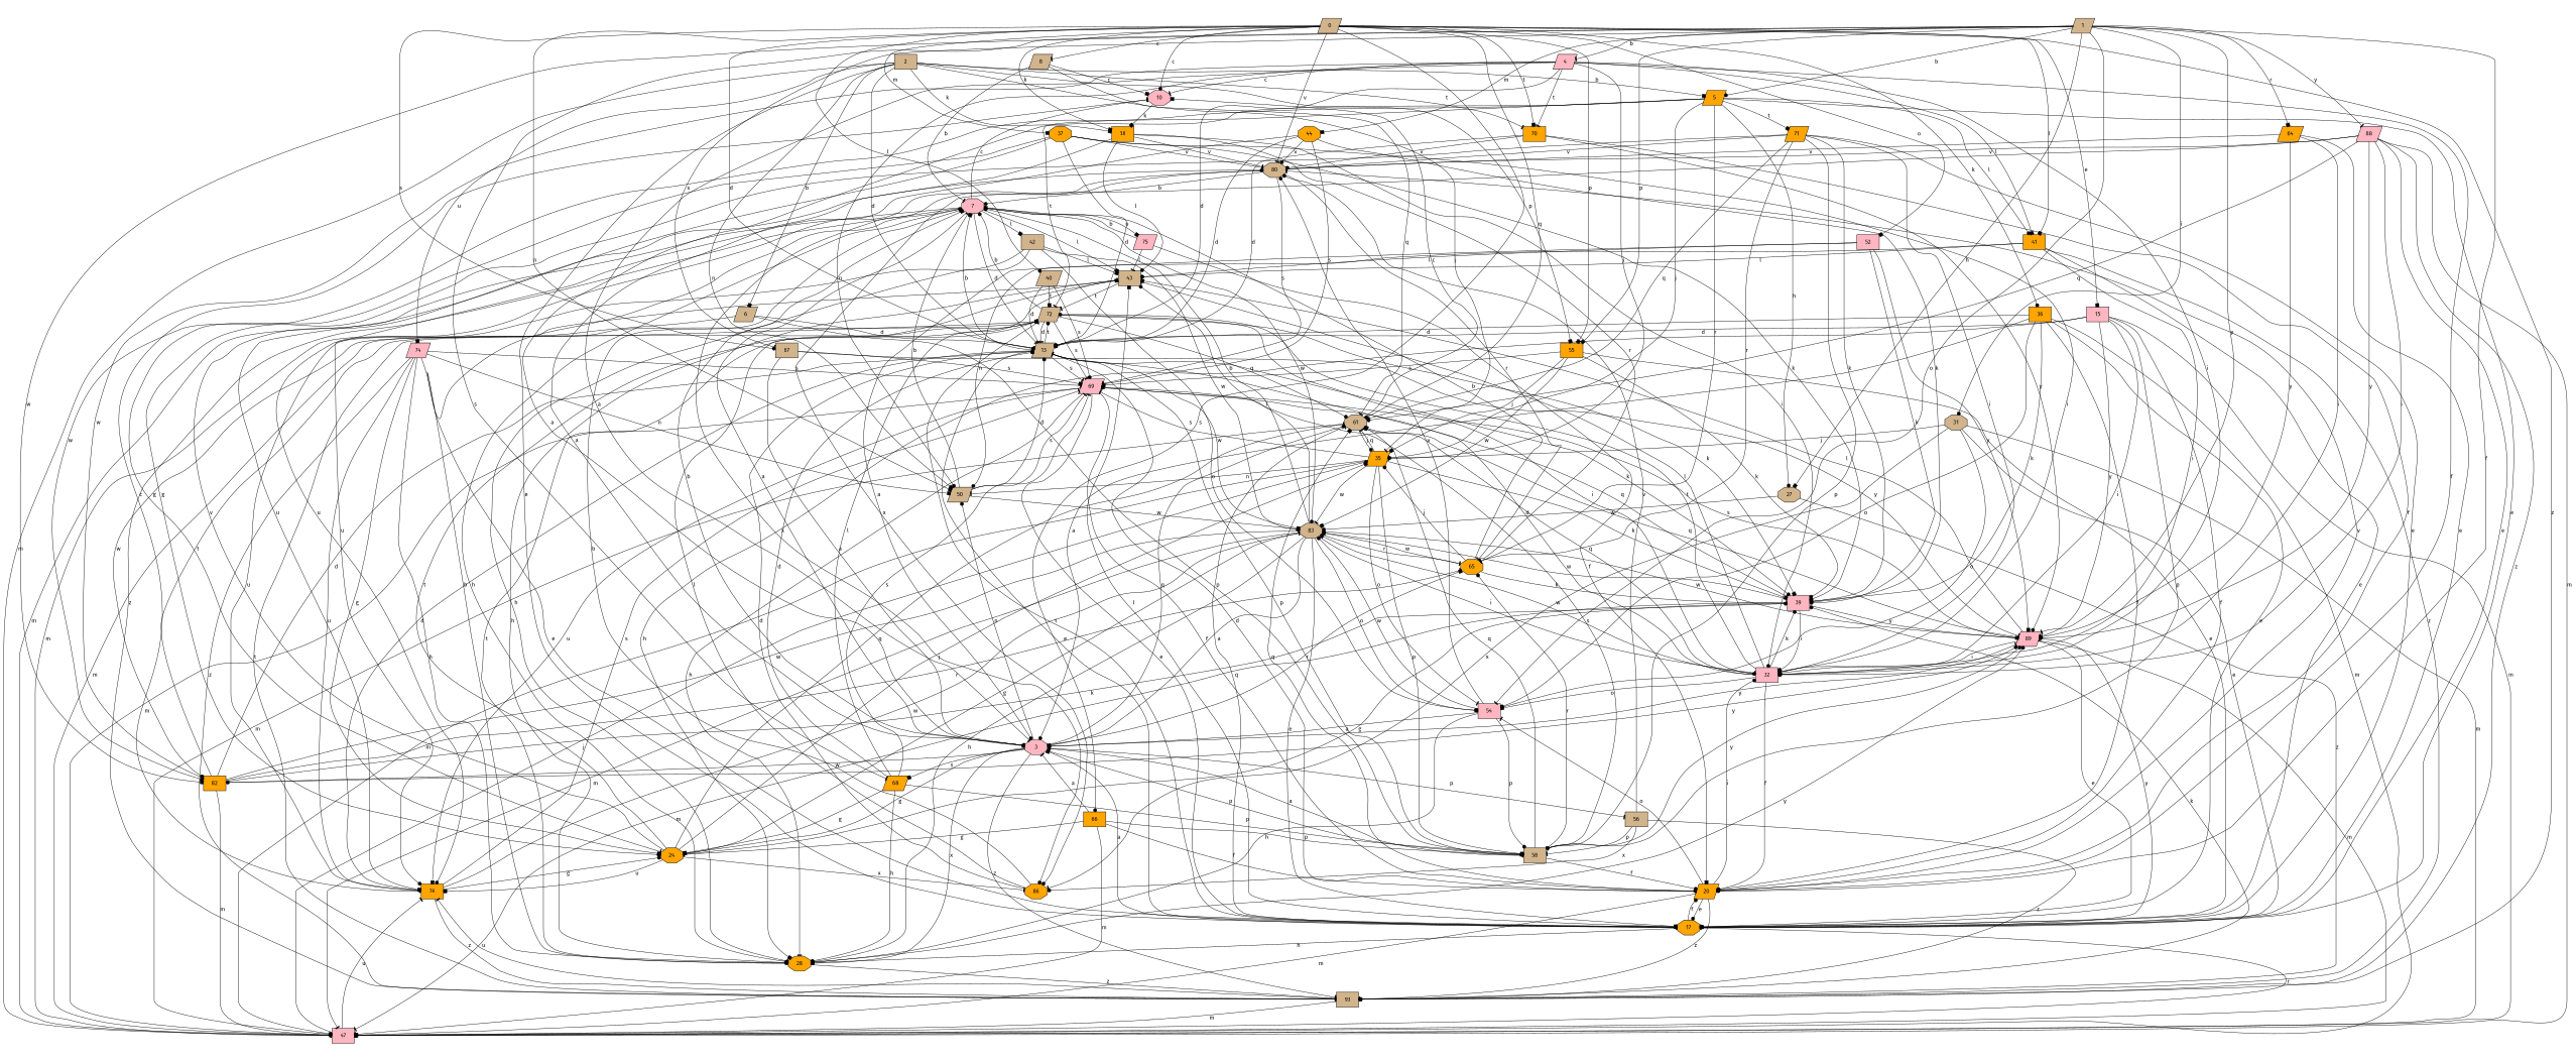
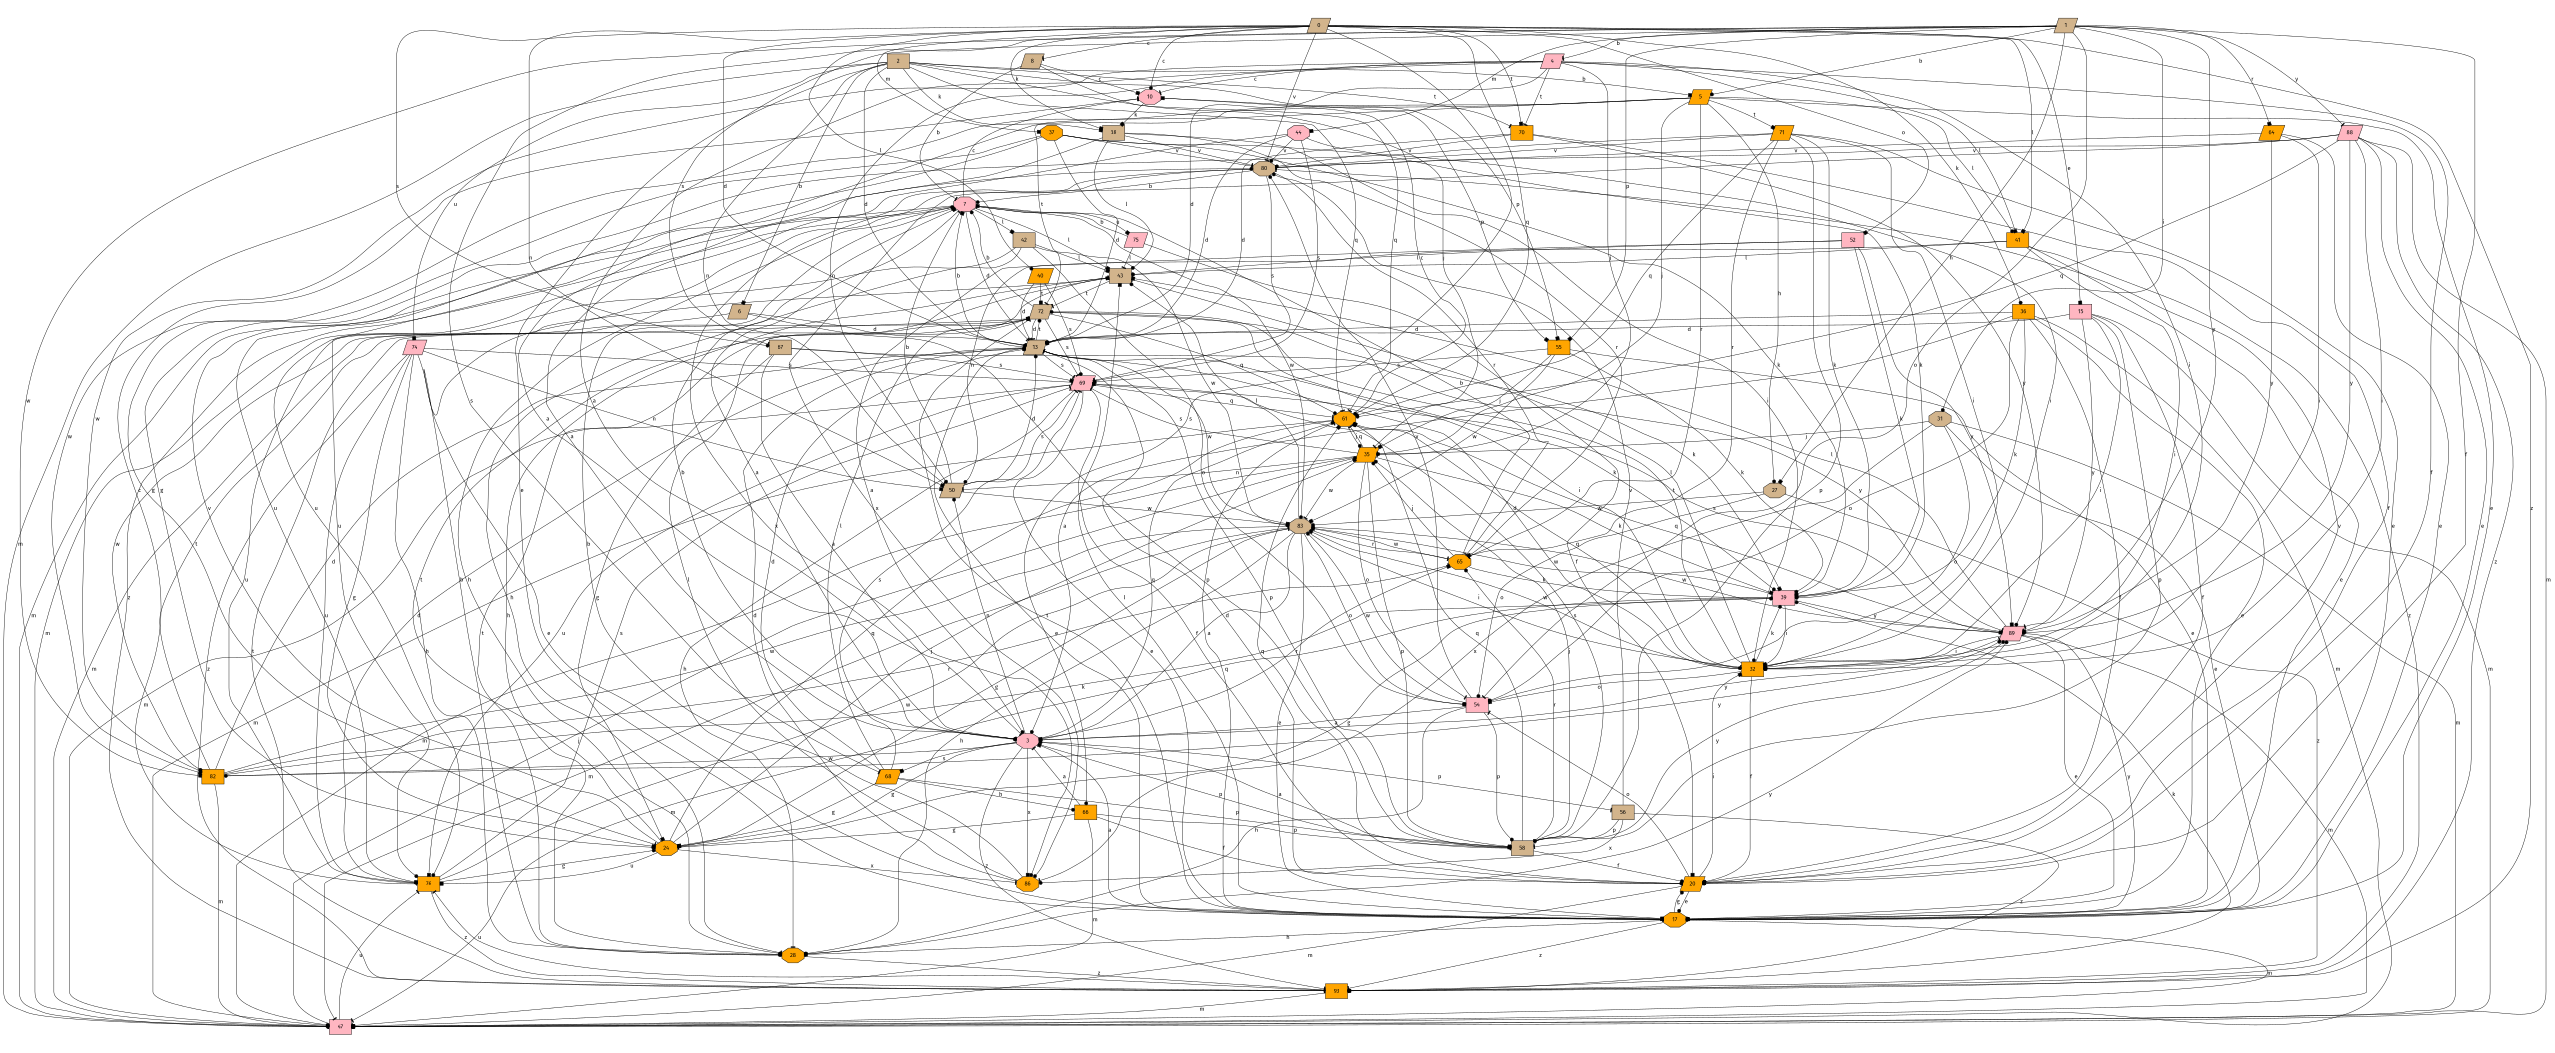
  strict digraph {
    fontname="Fira Sans"
    node [fillcolor=tan fontname="Fira Sans" shape=box style=filled]
    edge [arrowhead=tee fontname="Fira Sans"]
    0 [shape=parallelogram]
    8 [shape=parallelogram]
    10 [fillcolor=lightpink shape=octagon]
    13 [shape=parallelogram]
    15 [fillcolor=lightpink]
    36 [fillcolor=orange]
    37 [fillcolor=orange shape=octagon]
-   38 [fillcolor=orange]
-   40 [shape=parallelogram]
+   38
+   40 [fillcolor=orange shape=parallelogram]
    41 [fillcolor=orange]
    50 [shape=parallelogram]
    52 [fillcolor=lightpink]
    55 [fillcolor=orange]
-   61 [shape=octagon]
+   61 [fillcolor=orange shape=octagon]
    66 [fillcolor=orange]
    67
    70 [fillcolor=orange]
    80 [shape=octagon]
-   93
+   93 [fillcolor=orange]
    7 [fillcolor=lightpink shape=octagon]
    17 [fillcolor=orange shape=octagon]
    58
    72 [shape=parallelogram]
    83 [shape=octagon]
    39 [fillcolor=lightpink]
    69 [fillcolor=lightpink shape=parallelogram]
    20 [fillcolor=orange shape=parallelogram]
    89 [fillcolor=lightpink shape=parallelogram]
    47 [fillcolor=lightpink]
-   32 [fillcolor=lightpink]
+   32 [fillcolor=orange]
    28 [fillcolor=orange shape=octagon]
    54 [fillcolor=lightpink]
    3 [fillcolor=lightpink shape=octagon]
    24 [fillcolor=orange shape=octagon]
    76 [fillcolor=orange]
    65 [fillcolor=orange shape=octagon]
    43
    35 [fillcolor=orange shape=parallelogram]
    86 [fillcolor=orange shape=octagon]
    1 [shape=parallelogram]
    4 [fillcolor=lightpink shape=parallelogram]
    5 [fillcolor=orange shape=parallelogram]
    27 [shape=octagon]
    31 [shape=octagon]
-   44 [fillcolor=orange shape=octagon]
+   44 [fillcolor=lightpink shape=octagon]
    64 [fillcolor=orange shape=parallelogram]
    68 [fillcolor=orange shape=parallelogram]
    82 [fillcolor=orange]
    88 [fillcolor=lightpink shape=parallelogram]
    71 [fillcolor=orange shape=parallelogram]
    2
    6 [shape=parallelogram]
    74 [fillcolor=lightpink shape=parallelogram]
    56
    42
    75 [fillcolor=lightpink shape=parallelogram]
    0 -> 8 [label=c]
    0 -> 10 [arrowhead=dot label=c]
    0 -> 13 [label=d]
    0 -> 15 [arrowhead=box label=e]
    0 -> 36 [arrowhead=dot label=k]
    0 -> 37 [arrowhead=box label=m]
    0 -> 38 [arrowhead=box label=k]
    0 -> 40 [arrowhead=dot label=l]
    0 -> 41 [arrowhead=box label=l]
    0 -> 50 [arrowhead=box label=n]
    0 -> 52 [arrowhead=box label=o]
-   0 -> 55 [arrowhead=box label=p]
+   10 -> 55 [arrowhead=box label=p]
    0 -> 61 [arrowhead=dot label=q]
    0 -> 66 [arrowhead=dot label=s]
    0 -> 67 [arrowhead=dot label=s]
    0 -> 70 [arrowhead=box label=t]
    0 -> 80 [label=v]
    0 -> 93 [arrowhead=box label=z]
    8 -> 10 [arrowhead=box label=c]
    8 -> 61 [label=q]
    8 -> 7 [label=b]
    10 -> 38 [arrowhead=box label=k]
    13 -> 7 [arrowhead=box label=b]
    13 -> 17 [label=e]
    13 -> 58 [label=p]
    13 -> 72 [arrowhead=dot label=t]
    13 -> 83 [arrowhead=box label=w]
    13 -> 39 [arrowhead=dot label=k]
    13 -> 69 [label=s]
    15 -> 13 [arrowhead=box label=d]
    15 -> 58 [arrowhead=dot label=p]
    15 -> 20 [label=f]
    15 -> 89 [label=y]
    15 -> 47 [arrowhead=dot label=m]
    15 -> 32 [label=i]
-   15 -> 28 [arrowhead=box label=h]
    36 -> 13 [arrowhead=dot label=d]
    36 -> 17 [label=e]
    36 -> 39 [arrowhead=box label=k]
    36 -> 20 [arrowhead=dot label=f]
    36 -> 47 [arrowhead=dot label=m]
    36 -> 54 [arrowhead=dot label=o]
    36 -> 3 [arrowhead=dot label=a]
    37 -> 13 [arrowhead=dot label=d]
    37 -> 80 [label=v]
    37 -> 39 [arrowhead=dot label=k]
    37 -> 32 [label=i]
    37 -> 24 [label=g]
    37 -> 76 [arrowhead=box label=u]
    38 -> 80 [label=v]
    38 -> 32 [arrowhead=dot label=i]
    38 -> 3 [label=a]
-   38 -> 65 [label=r]
+   38 -> 65 [arrowhead=box label=r]
    38 -> 43 [arrowhead=dot label=l]
    40 -> 13 [label=d]
    40 -> 72 [arrowhead=box label=t]
    40 -> 69 [arrowhead=dot label=s]
    41 -> 50 [arrowhead=dot label=n]
    41 -> 93 [label=z]
    41 -> 17 [arrowhead=dot label=e]
    41 -> 32 [arrowhead=box label=i]
    41 -> 43 [label=l]
    50 -> 13 [arrowhead=dot label=d]
    50 -> 7 [label=b]
    50 -> 83 [label=w]
    50 -> 69 [label=s]
    52 -> 39 [arrowhead=dot label=k]
    52 -> 89 [arrowhead=box label=y]
    52 -> 3 [arrowhead=dot label=a]
    52 -> 43 [arrowhead=dot label=l]
    55 -> 17 [arrowhead=box label=e]
    55 -> 83 [arrowhead=box label=w]
    55 -> 39 [arrowhead=dot label=k]
    55 -> 69 [arrowhead=box label=s]
    55 -> 35 [arrowhead=box label=j]
    61 -> 10 [arrowhead=box label=c]
    61 -> 47 [arrowhead=dot label=m]
    61 -> 35 [arrowhead=dot label=j]
    66 -> 58 [arrowhead=box label=p]
    66 -> 20 [label=f]
    66 -> 47 [label=m]
    66 -> 3 [label=a]
    66 -> 24 [label=g]
    67 -> 69 [arrowhead=box label=s]
    67 -> 89 [label=y]
    67 -> 3 [arrowhead=dot label=a]
+   67 -> 24 [arrowhead=box label=g]
    70 -> 13 [arrowhead=dot label=d]
    70 -> 80 [arrowhead=dot label=v]
    70 -> 20 [arrowhead=box label=f]
    70 -> 89 [arrowhead=dot label=y]
    80 -> 7 [arrowhead=dot label=b]
    80 -> 69 [label=s]
    80 -> 76 [arrowhead=dot label=u]
    80 -> 65 [label=r]
    80 -> 86 [arrowhead=dot label=x]
    93 -> 72 [arrowhead=dot label=t]
    93 -> 39 [arrowhead=dot label=k]
    93 -> 47 [arrowhead=box label=m]
    93 -> 76 [label=u]
    7 -> 10 [label=c]
    7 -> 13 [label=d]
    7 -> 93 [label=z]
    7 -> 83 [arrowhead=dot label=w]
    7 -> 47 [label=m]
    7 -> 28 [arrowhead=dot label=h]
    7 -> 3 [label=a]
    7 -> 43 [arrowhead=box label=l]
    7 -> 42 [arrowhead=box label=l]
    7 -> 75 [arrowhead=box label=u]
    17 -> 61 [label=q]
    17 -> 72 [label=t]
-   17 -> 20 [arrowhead=dot label=f]
+   17 -> 20 [arrowhead=dot label=g]
    17 -> 89 [label=y]
-   17 -> 47 [arrowhead=dot label=r]
+   17 -> 47 [arrowhead=dot label=m]
    17 -> 28 [arrowhead=box label=h]
    17 -> 3 [arrowhead=box label=a]
    17 -> 43 [arrowhead=box label=l]
    58 -> 61 [arrowhead=box label=q]
    58 -> 69 [arrowhead=box label=s]
    58 -> 20 [arrowhead=dot label=f]
    58 -> 89 [arrowhead=dot label=y]
    58 -> 3 [arrowhead=dot label=a]
    58 -> 65 [arrowhead=dot label=r]
+   58 -> 35 [arrowhead=dot label=j]
    72 -> 13 [label=d]
    72 -> 61 [arrowhead=dot label=q]
    72 -> 7 [arrowhead=dot label=b]
    72 -> 39 [arrowhead=box label=k]
    72 -> 69 [label=s]
    72 -> 47 [label=m]
    72 -> 32 [arrowhead=dot label=i]
-   83 -> 7 [arrowhead=dot label=b]
    83 -> 17 [arrowhead=box label=e]
    83 -> 47 [label=m]
    83 -> 32 [label=i]
    83 -> 28 [arrowhead=dot label=h]
    83 -> 54 [arrowhead=box label=o]
    83 -> 3 [arrowhead=box label=a]
    83 -> 24 [arrowhead=box label=g]
    83 -> 65 [label=r]
    83 -> 43 [arrowhead=dot label=l]
    39 -> 83 [label=w]
    39 -> 89 [arrowhead=box label=y]
    39 -> 47 [label=m]
    39 -> 32 [arrowhead=box label=i]
    39 -> 24 [label=g]
-   69 -> 39 [label=q]
+   69 -> 61 [label=q]
    69 -> 17 [arrowhead=box label=e]
    69 -> 20 [arrowhead=dot label=f]
    69 -> 47 [label=m]
    69 -> 28 [label=h]
    69 -> 76 [arrowhead=box label=u]
    20 -> 13 [label=d]
    20 -> 61 [arrowhead=box label=q]
    20 -> 80 [label=v]
-   20 -> 93 [label=z]
+   17 -> 93 [label=z]
    20 -> 17 [arrowhead=dot label=e]
    20 -> 47 [arrowhead=box label=m]
-   20 -> 32 [arrowhead=dot label=i]
+   20 -> 32 [arrowhead=box label=i]
    20 -> 54 [label=o]
    89 -> 61 [arrowhead=box label=q]
    89 -> 17 [label=e]
    89 -> 83 [arrowhead=dot label=w]
    89 -> 69 [label=s]
    89 -> 47 [label=m]
    89 -> 32 [arrowhead=box label=i]
    89 -> 43 [arrowhead=box label=l]
    47 -> 76 [label=u]
    47 -> 35 [arrowhead=dot label=j]
    32 -> 13 [label=d]
    32 -> 61 [arrowhead=box label=q]
    32 -> 72 [arrowhead=dot label=t]
    32 -> 83 [arrowhead=box label=w]
    32 -> 39 [arrowhead=dot label=k]
    32 -> 20 [arrowhead=dot label=f]
    32 -> 54 [arrowhead=box label=o]
    32 -> 43 [label=l]
    28 -> 93 [label=z]
    28 -> 7 [arrowhead=dot label=b]
    28 -> 72 [arrowhead=box label=t]
    28 -> 89 [arrowhead=dot label=y]
    54 -> 80 [arrowhead=dot label=v]
    54 -> 58 [arrowhead=dot label=p]
    54 -> 83 [arrowhead=dot label=w]
    54 -> 28 [label=h]
    54 -> 3 [arrowhead=dot label=a]
    3 -> 50 [arrowhead=dot label=n]
    3 -> 61 [arrowhead=dot label=q]
    3 -> 93 [label=z]
    3 -> 7 [arrowhead=box label=b]
    3 -> 58 [arrowhead=dot label=p]
    3 -> 89 [label=y]
    3 -> 24 [arrowhead=dot label=g]
    3 -> 65 [arrowhead=box label=r]
-   3 -> 28 [arrowhead=box label=x]
+   3 -> 86 [arrowhead=box label=x]
    3 -> 68 [arrowhead=box label=s]
    3 -> 82 [arrowhead=dot label=w]
    3 -> 56 [label=p]
    24 -> 61 [label=q]
    24 -> 80 [arrowhead=dot label=v]
    24 -> 72 [arrowhead=dot label=t]
    24 -> 76 [arrowhead=box label=u]
    24 -> 35 [arrowhead=box label=j]
    24 -> 86 [label=x]
    76 -> 10 [label=c]
    76 -> 13 [arrowhead=dot label=d]
    76 -> 93 [label=z]
    76 -> 83 [label=w]
    76 -> 69 [label=s]
    76 -> 24 [arrowhead=dot label=g]
    65 -> 7 [arrowhead=box label=b]
    65 -> 83 [arrowhead=box label=w]
    65 -> 39 [label=k]
    65 -> 35 [arrowhead=dot label=j]
    43 -> 72 [label=t]
    43 -> 28 [arrowhead=box label=h]
    43 -> 76 [arrowhead=dot label=u]
    35 -> 50 [label=n]
    35 -> 61 [label=q]
    35 -> 58 [arrowhead=box label=p]
    35 -> 83 [label=w]
    35 -> 39 [arrowhead=box label=k]
    35 -> 69 [label=s]
    35 -> 47 [arrowhead=dot label=m]
    35 -> 54 [label=o]
    86 -> 13 [label=d]
    86 -> 7 [arrowhead=box label=b]
    86 -> 43 [arrowhead=box label=l]
    1 -> 55 [arrowhead=box label=p]
    1 -> 67 [label=s]
    1 -> 20 [arrowhead=dot label=f]
    1 -> 89 [label=y]
    1 -> 54 [label=o]
    1 -> 4 [label=b]
    1 -> 5 [arrowhead=dot label=b]
    1 -> 27 [arrowhead=box label=h]
    1 -> 31 [arrowhead=dot label=i]
    1 -> 44 [arrowhead=box label=m]
    1 -> 64 [arrowhead=box label=r]
    1 -> 68 [label=s]
    1 -> 82 [arrowhead=box label=w]
    1 -> 88 [label=y]
    4 -> 10 [label=c]
    4 -> 13 [label=d]
    4 -> 41 [arrowhead=box label=l]
    4 -> 50 [arrowhead=dot label=n]
    4 -> 70 [label=t]
    4 -> 20 [arrowhead=dot label=f]
    4 -> 32 [label=i]
    4 -> 3 [label=a]
    4 -> 35 [label=j]
    4 -> 82 [label=w]
    5 -> 41 [arrowhead=dot label=l]
    5 -> 17 [arrowhead=dot label=e]
    5 -> 72 [label=t]
    5 -> 3 [arrowhead=dot label=a]
    5 -> 65 [label=r]
    5 -> 35 [label=j]
    5 -> 27 [arrowhead=dot label=h]
    5 -> 82 [arrowhead=box label=w]
    5 -> 71 [arrowhead=box label=t]
    27 -> 93 [arrowhead=dot label=z]
    27 -> 83 [arrowhead=dot label=w]
+   27 -> 54 [arrowhead=dot label=o]
    31 -> 17 [label=e]
    31 -> 47 [arrowhead=box label=m]
    31 -> 54 [label=o]
    31 -> 35 [arrowhead=dot label=j]
    31 -> 86 [label=x]
    44 -> 13 [arrowhead=dot label=d]
    44 -> 80 [arrowhead=dot label=v]
    44 -> 39 [label=k]
    44 -> 69 [label=s]
    44 -> 76 [arrowhead=dot label=u]
    64 -> 80 [label=v]
    64 -> 17 [arrowhead=dot label=e]
    64 -> 89 [arrowhead=box label=y]
    64 -> 32 [arrowhead=dot label=i]
    68 -> 13 [arrowhead=dot label=d]
    68 -> 58 [label=p]
    68 -> 69 [label=s]
-   68 -> 28 [arrowhead=dot label=h]
+   68 -> 66 [arrowhead=dot label=h]
    68 -> 24 [arrowhead=box label=g]
    68 -> 43 [label=l]
    82 -> 13 [label=d]
    82 -> 72 [arrowhead=box label=t]
    82 -> 83 [label=w]
    82 -> 39 [arrowhead=dot label=k]
    82 -> 89 [arrowhead=dot label=y]
    82 -> 47 [label=m]
    82 -> 65 [label=r]
    88 -> 61 [arrowhead=dot label=q]
    88 -> 80 [label=v]
    88 -> 93 [label=z]
    88 -> 17 [arrowhead=dot label=e]
    88 -> 89 [arrowhead=dot label=y]
    88 -> 47 [arrowhead=box label=m]
    88 -> 32 [arrowhead=dot label=i]
    88 -> 86 [arrowhead=dot label=x]
    71 -> 61 [arrowhead=dot label=q]
    71 -> 80 [label=v]
    71 -> 17 [arrowhead=box label=e]
    71 -> 58 [label=p]
    71 -> 39 [label=k]
    71 -> 32 [label=i]
    71 -> 24 [arrowhead=box label=g]
    71 -> 65 [label=r]
    2 -> 13 [arrowhead=dot label=d]
    2 -> 38 [arrowhead=box label=k]
-   2 -> 50 [arrowhead=box label=n]
+   2 -> 50 [label=n]
    2 -> 55 [arrowhead=box label=p]
+   2 -> 61 [label=q]
    2 -> 70 [label=t]
    2 -> 17 [label=e]
    2 -> 47 [label=m]
    2 -> 35 [label=j]
    2 -> 5 [arrowhead=box label=b]
    2 -> 6 [arrowhead=box label=b]
    2 -> 74 [arrowhead=box label=u]
    6 -> 13 [label=d]
    6 -> 58 [label=p]
    6 -> 82 [arrowhead=dot label=w]
    74 -> 50 [arrowhead=box label=n]
    74 -> 93 [label=z]
    74 -> 17 [label=e]
    74 -> 69 [label=s]
    74 -> 28 [arrowhead=dot label=h]
    74 -> 24 [arrowhead=box label=g]
    74 -> 76 [label=u]
    56 -> 80 [arrowhead=dot label=v]
    56 -> 93 [arrowhead=dot label=z]
    56 -> 58 [label=p]
    56 -> 86 [arrowhead=dot label=x]
    42 -> 83 [arrowhead=dot label=w]
    42 -> 47 [arrowhead=dot label=m]
    42 -> 28 [label=h]
    42 -> 54 [arrowhead=dot label=o]
    42 -> 43 [arrowhead=box label=l]
    75 -> 7 [label=b]
    75 -> 20 [arrowhead=box label=f]
    75 -> 43 [label=l]
  }
